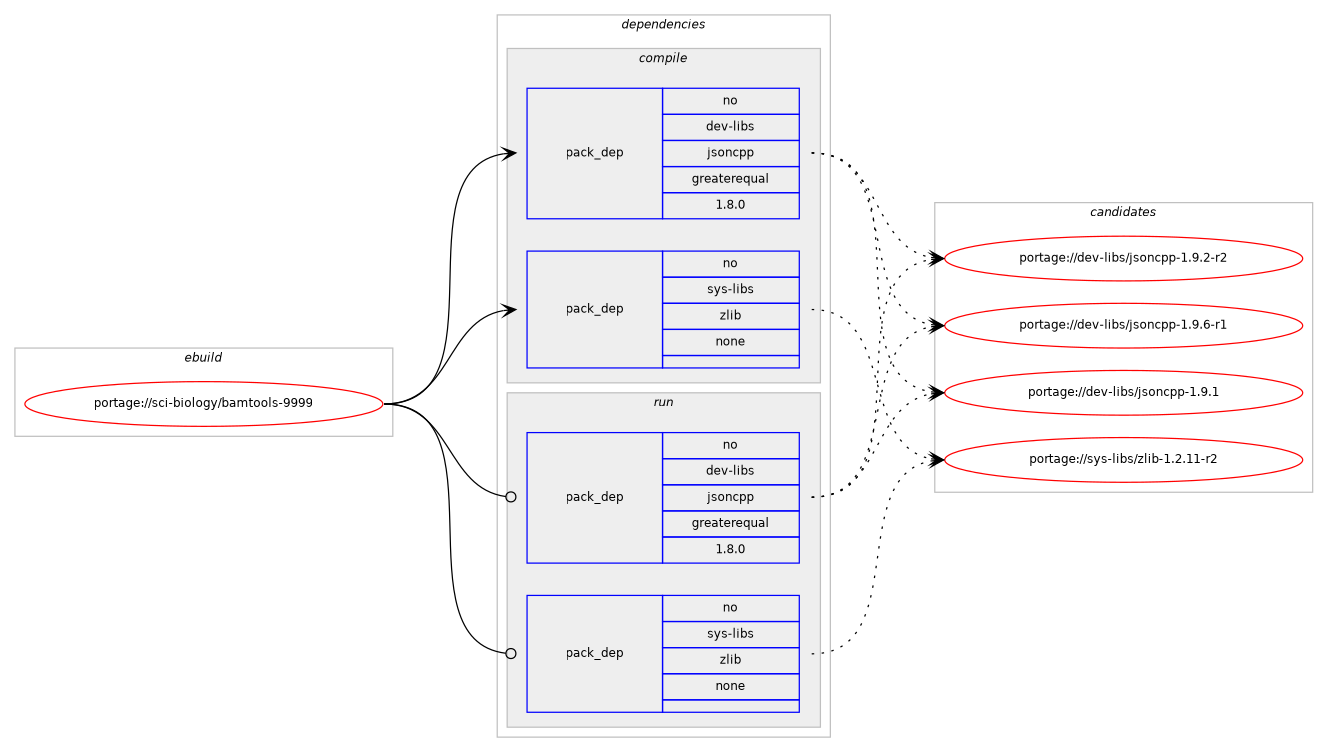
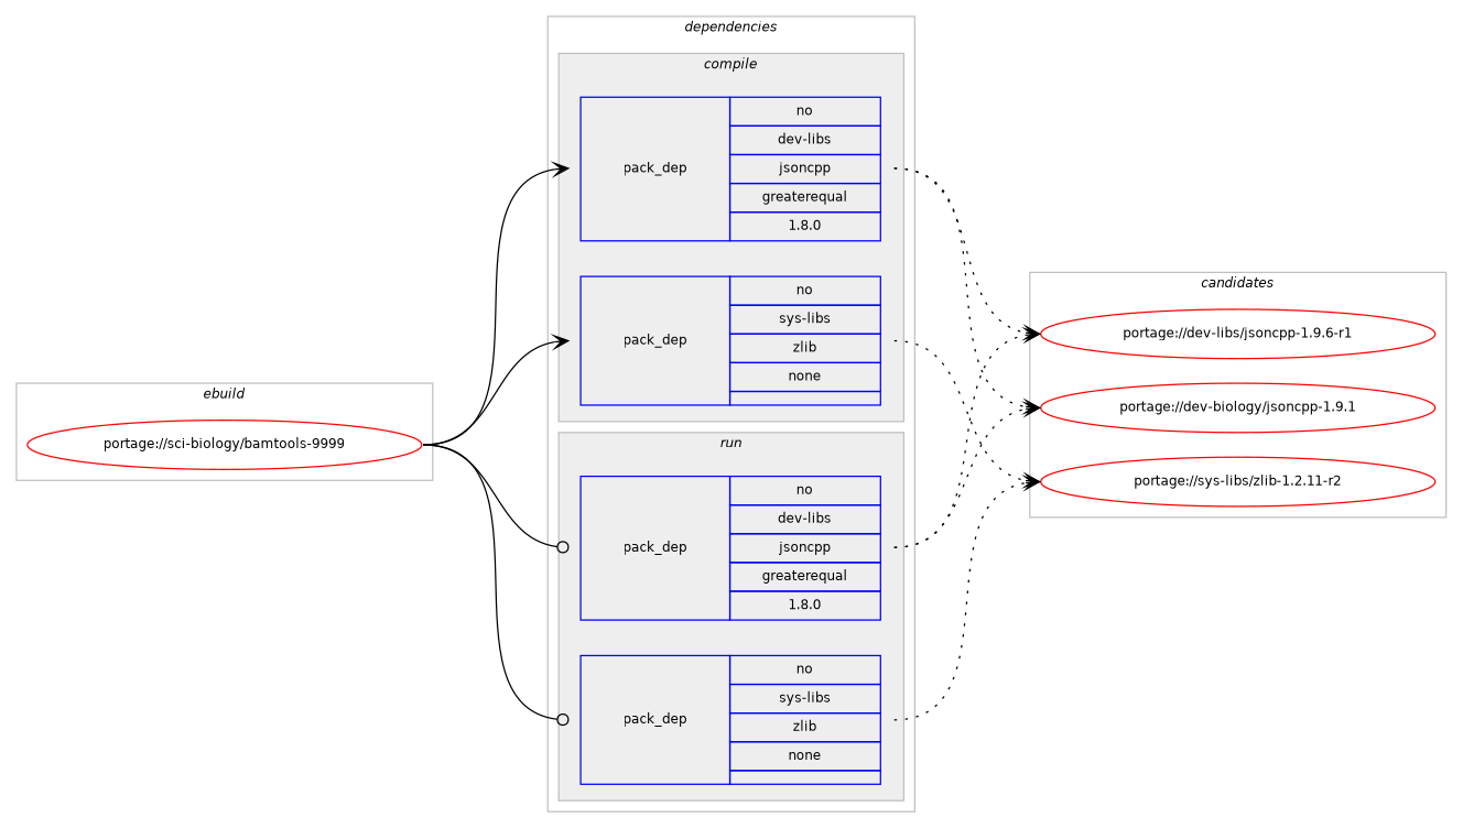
  digraph {
    compound=true
    concentrate=true
    fontname=Helvetica
    fontsize=10
    newrank=true
    rankdir=LR
    ranksep=1.5
    node [color=red fontname=Helvetica fontsize=10]
    edge [arrowhead=vee headport=w style=dotted tailport=e weight=100]
    n1 [label="portage://sci-biology/bamtools-9999" width=4]
    n2 [color=blue label=<<TABLE BORDER="0" CELLBORDER="1" CELLSPACING="0" CELLPADDING="4" WIDTH="220"><TR><TD ROWSPAN="6" CELLPADDING="30">pack_dep</TD></TR><TR><TD WIDTH="110">no</TD></TR><TR><TD>dev-libs</TD></TR><TR><TD>jsoncpp</TD></TR><TR><TD>greaterequal</TD></TR><TR><TD>1.8.0</TD></TR></TABLE>> shape=none]
    n3 [color=blue label=<<TABLE BORDER="0" CELLBORDER="1" CELLSPACING="0" CELLPADDING="4" WIDTH="220"><TR><TD ROWSPAN="6" CELLPADDING="30">pack_dep</TD></TR><TR><TD WIDTH="110">no</TD></TR><TR><TD>sys-libs</TD></TR><TR><TD>zlib</TD></TR><TR><TD>none</TD></TR><TR><TD></TD></TR></TABLE>> shape=none]
    n4 [color=blue label=<<TABLE BORDER="0" CELLBORDER="1" CELLSPACING="0" CELLPADDING="4" WIDTH="220"><TR><TD ROWSPAN="6" CELLPADDING="30">pack_dep</TD></TR><TR><TD WIDTH="110">no</TD></TR><TR><TD>dev-libs</TD></TR><TR><TD>jsoncpp</TD></TR><TR><TD>greaterequal</TD></TR><TR><TD>1.8.0</TD></TR></TABLE>> shape=none]
    n5 [color=blue label=<<TABLE BORDER="0" CELLBORDER="1" CELLSPACING="0" CELLPADDING="4" WIDTH="220"><TR><TD ROWSPAN="6" CELLPADDING="30">pack_dep</TD></TR><TR><TD WIDTH="110">no</TD></TR><TR><TD>sys-libs</TD></TR><TR><TD>zlib</TD></TR><TR><TD>none</TD></TR><TR><TD></TD></TR></TABLE>> shape=none]
-   n6 [label="portage://dev-libs/jsoncpp-1.9.2-r2" width=4]
    n7 [label="portage://dev-libs/jsoncpp-1.9.6-r1" width=4]
-   n8 [label="portage://dev-libs/jsoncpp-1.9.1" width=4]
+   n8 [label="portage://dev-biology/jsoncpp-1.9.1" width=4]
    n9 [label="portage://sys-libs/zlib-1.2.11-r2" width=4]
    subgraph cluster_1 {
      color=gray
      label=<<i>ebuild</i>>
      rank=same
      n1
    }
    subgraph cluster_2 {
      color=gray
      label=<<i>dependencies</i>>
      subgraph cluster_3 {
        color=gray
        fillcolor="#eeeeee"
        label=<<i>compile</i>>
        style=filled
        subgraph sub_4 {
          color=gray
          fillcolor="#eeeeee"
          label=<<i>compile</i>>
          style=filled
          n2
        }
        subgraph sub_5 {
          color=gray
          fillcolor="#eeeeee"
          label=<<i>compile</i>>
          style=filled
          n3
        }
      }
      subgraph cluster_6 {
        color=gray
        fillcolor="#eeeeee"
        label=<<i>compile and run</i>>
        style=filled
      }
      subgraph cluster_7 {
        color=gray
        fillcolor="#eeeeee"
        label=<<i>run</i>>
        style=filled
        subgraph sub_8 {
          color=gray
          fillcolor="#eeeeee"
          label=<<i>run</i>>
          style=filled
          n4
        }
        subgraph sub_9 {
          color=gray
          fillcolor="#eeeeee"
          label=<<i>run</i>>
          style=filled
          n5
        }
      }
    }
    subgraph cluster_10 {
      color=gray
      label=<<i>candidates</i>>
      rank=same
      subgraph sub_11 {
        color=black
        label=<<i>candidates</i>>
        nodesep=1
        rank=same
-       n6
        n7
        n8
      }
      subgraph sub_12 {
        color=black
        label=<<i>candidates</i>>
        nodesep=1
        rank=same
        n9
      }
      subgraph sub_13 {
        color=black
        label=<<i>candidates</i>>
        nodesep=1
        rank=same
-       n6
        n7
        n8
      }
      subgraph sub_14 {
        color=black
        label=<<i>candidates</i>>
        nodesep=1
        rank=same
        n9
      }
    }
    n1 -> n2 [style=solid weight=20]
    n1 -> n3 [style=solid weight=20]
    n1 -> n4 [arrowhead=odot style=solid weight=20]
    n1 -> n5 [arrowhead=odot style=solid weight=20]
-   n2 -> n6
    n2 -> n7
    n2 -> n8
    n3 -> n9
-   n4 -> n6
    n4 -> n7
    n4 -> n8
    n5 -> n9
  }
